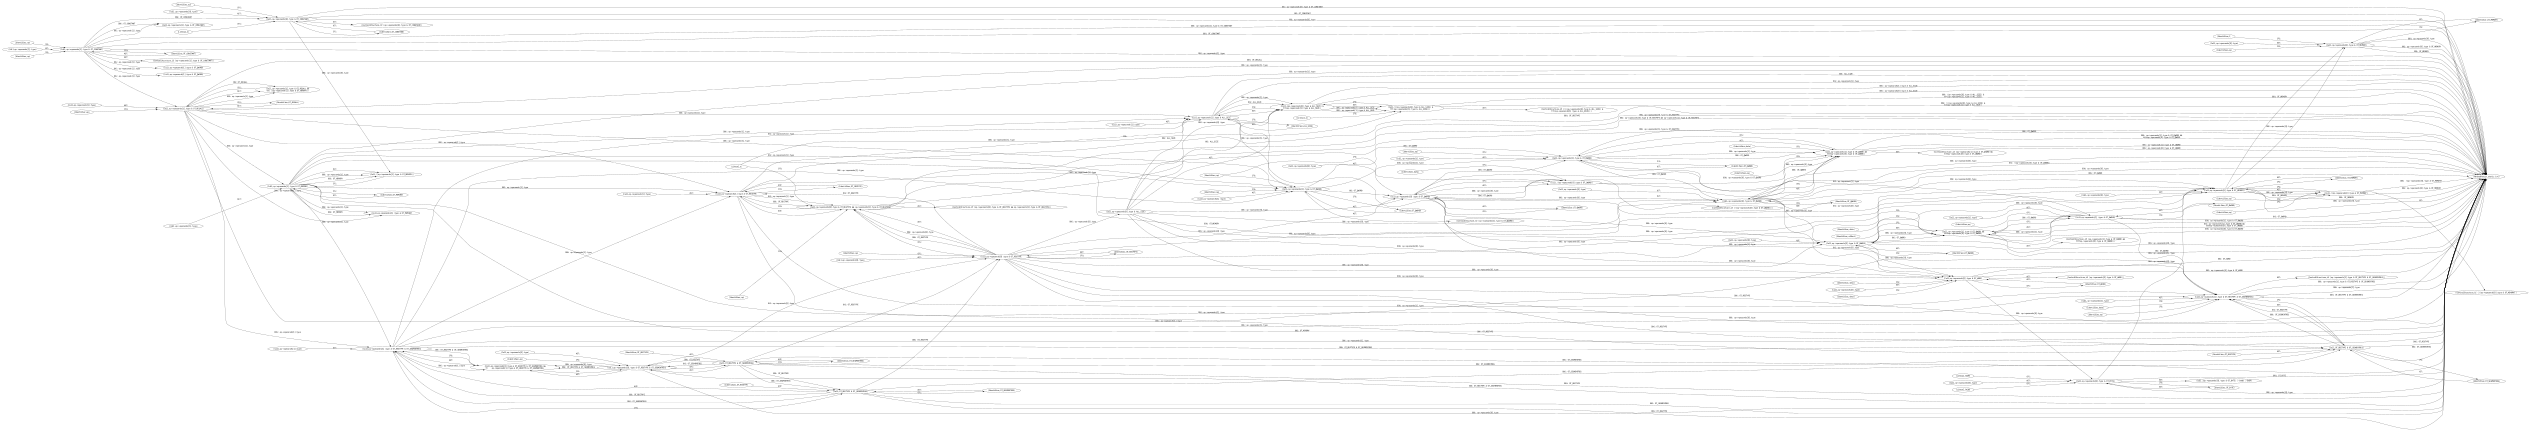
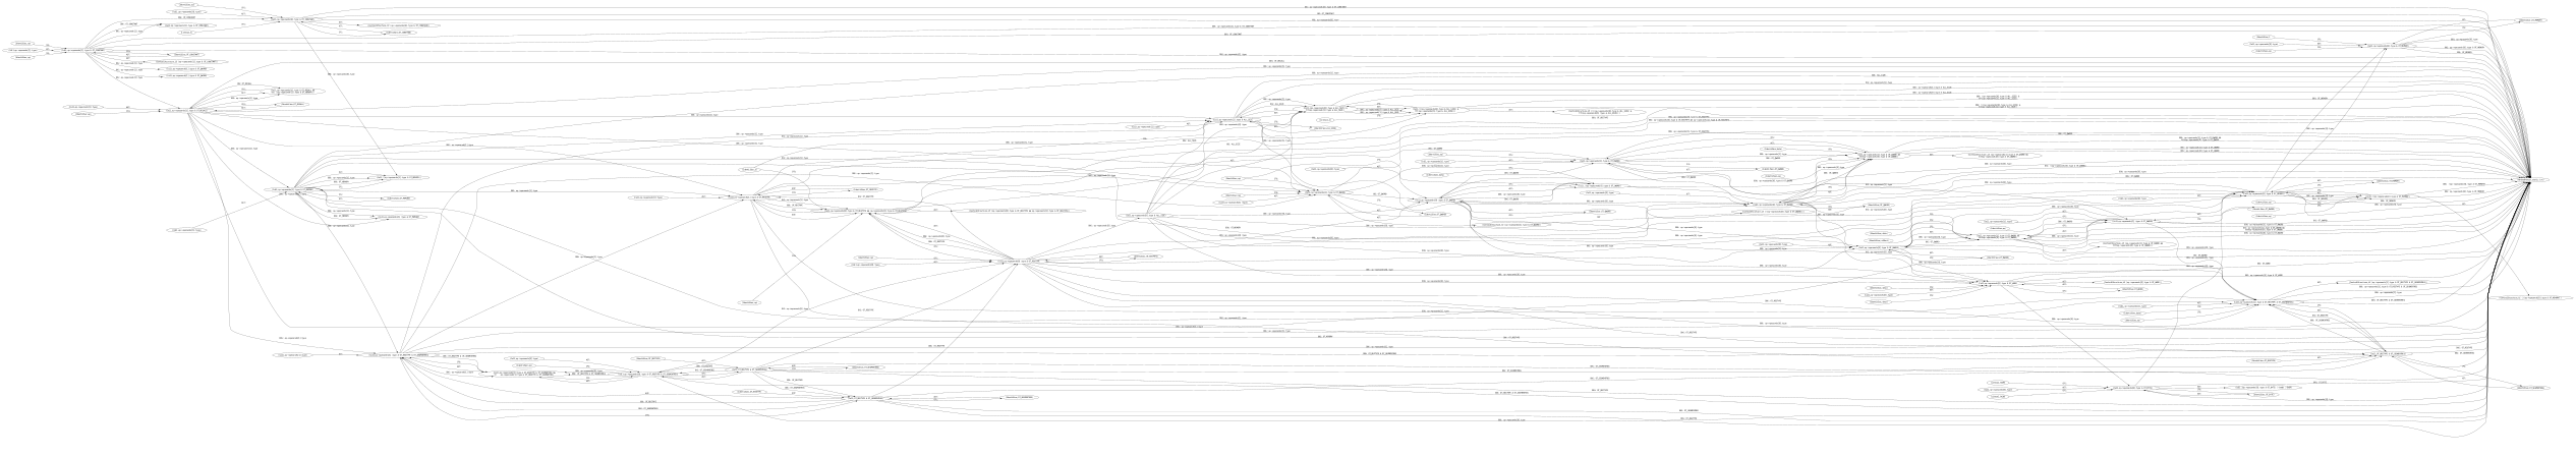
  digraph {
    fontname="IBM Plex Mono"
    rankdir=LR
    node [fontname="IBM Plex Mono"]
    edge [fontname="IBM Plex Mono"]
    n1 [label="(Call,op->operands[1].type & OT_REGTYPE)"]
    n2 [label="(Call,op->operands[0].type & OT_REGTYPE && op->operands[1].type & OT_REGTYPE)"]
    n3 [label="(Call,op->operands[1].type & ALL_SIZE)"]
    n4 [label="(Call,op->operands[1].type & OT_QWORD)"]
    n5 [label="(Call,op->operands[1].type & OT_REGTYPE & OT_SEGMENTREG)"]
    n6 [label="(Call,OT_REGTYPE & OT_SEGMENTREG)"]
    n7 [label="(MethodReturn,static int)"]
    n8 [label="(Identifier,OT_REGTYPE)"]
    n9 [label="(Call,op->operands[0].type & OT_REGTYPE)"]
    n10 [label="(ControlStructure,if (op->operands[0].type & OT_REGTYPE && op->operands[1].type & OT_REGTYPE))"]
    n11 [label="(Call,(op->operands[0].type & ALL_SIZE) &\n\t\t\t(op->operands[1].type & ALL_SIZE))"]
    n12 [label="(Identifier,ALL_SIZE)"]
    n13 [label="(Call,op->operands[0].type & OT_QWORD)"]
    n14 [label="(Call,op->operands[1].type & OT_QWORD)"]
    n15 [label="(Identifier,OT_QWORD)"]
    n16 [label="(ControlStructure,if (op->operands[1].type & OT_QWORD))"]
    n17 [label="(ControlStructure,if (op->operands[1].type & OT_REGTYPE & OT_SEGMENTREG))"]
    n18 [label="(Identifier,OT_SEGMENTREG)"]
    n19 [label="(Call,op->operands[1].type & OT_MEMORY)"]
    n20 [label="(Call,op->operands[1].type & OT_REGTYPE & OT_SEGMENTREG)"]
    n21 [label="(Call,op->operands[0].type & OT_MEMORY)"]
    n22 [label="(Call,op->operands[1].type & OT_MEMORY)"]
    n23 [label="(Identifier,OT_MEMORY)"]
    n24 [label="(Call,!(op->operands[1].type & OT_MEMORY))"]
    n25 [label="(Call,OT_REGTYPE & OT_SEGMENTREG)"]
    n26 [label="(Call,op->operands[0].type & OT_REGTYPE & OT_SEGMENTREG &&\n\t\t    op->operands[1].type & OT_REGTYPE & OT_SEGMENTREG)"]
    n27 [label="(Call,!(op->operands[0].type & OT_MEMORY))"]
    n28 [label="(Call,op->operands[0].type & OT_MEMORY)"]
    n29 [label="(Identifier,OT_MEMORY)"]
    n30 [label="(Call,op->operands[1].type & OT_REGALL)"]
    n31 [label="(Call,op->operands[1].type & OT_REGALL &&\n\t\t\t !(op->operands[1].type & OT_MEMORY))"]
    n32 [label="(Identifier,OT_REGALL)"]
    n33 [label="(Call,op->operands[1].type & OT_CONSTANT)"]
    n34 [label="(Call,op->operands[0].type & OT_CONSTANT)"]
    n35 [label="(Identifier,OT_CONSTANT)"]
    n36 [label="(ControlStructure,if (op->operands[1].type & OT_CONSTANT))"]
    n37 [label="(Call,op->operands[1].type & OT_QWORD)"]
    n38 [label="(Call,op->operands[1].type & OT_QWORD)"]
    n39 [label="(Call,op->operands[1].type & OT_CONSTANT)"]
    n40 [label="(ControlStructure,if (op->operands[0].type & OT_CONSTANT))"]
    n41 [label="(Identifier,OT_CONSTANT)"]
    n42 [label="(Identifier,OT_SEGMENTREG)"]
    n43 [label="(Call,op->operands[0].type & OT_REGTYPE & OT_SEGMENTREG)"]
    n44 [label="(Call,op->operands[0].type & OT_QWORD)"]
    n45 [label="(Call,op->operands[0].type & OT_DWORD)"]
    n46 [label="(Call,op->operands[0].type & OT_WORD)"]
    n47 [label="(Identifier,OT_REGTYPE)"]
    n48 [label="(Call,op->operands[0].type & ALL_SIZE)"]
    n49 [label="(Call,OT_REGTYPE & OT_SEGMENTREG)"]
    n50 [label="(Identifier,OT_SEGMENTREG)"]
    n51 [label="(Call,!(op->operands[0].type & OT_QWORD))"]
    n52 [label="(Identifier,OT_QWORD)"]
    n53 [label="(Call,op->operands[1].type & OT_QWORD &&\n\t\t\t\top->operands[0].type & OT_QWORD)"]
    n54 [label="(Identifier,OT_QWORD)"]
    n55 [label="(Call,op->operands[1].type & OT_DWORD &&\n\t\t\t\top->operands[0].type & OT_DWORD)"]
    n56 [label="(Identifier,OT_DWORD)"]
    n57 [label="(Call,op->operands[0].type & OT_BYTE)"]
    n58 [label="(ControlStructure,if (op->operands[0].type & OT_WORD))"]
    n59 [label="(Identifier,OT_WORD)"]
    n60 [label="(Call,!((op->operands[0].type & ALL_SIZE) &\n\t\t\t(op->operands[1].type & ALL_SIZE)))"]
    n61 [label="(ControlStructure,if (!((op->operands[0].type & ALL_SIZE) &\n\t\t\t(op->operands[1].type & ALL_SIZE))))"]
    n62 [label="(Call,op->operands[1].type & OT_DWORD)"]
    n63 [label="(Identifier,OT_QWORD)"]
    n64 [label="(ControlStructure,if (!(op->operands[0].type & OT_QWORD)))"]
    n65 [label="(ControlStructure,if (op->operands[1].type & OT_QWORD &&\n\t\t\t\top->operands[0].type & OT_QWORD))"]
    n66 [label="(Identifier,OT_DWORD)"]
    n67 [label="(ControlStructure,if (op->operands[1].type & OT_DWORD &&\n\t\t\t\top->operands[0].type & OT_DWORD))"]
    n68 [label="(Identifier,OT_BYTE)"]
    n69 [label="(Call,(op->operands[0].type & OT_BYTE) ? 0x88 : 0x89)"]
    n70 [label="(ControlStructure,if (!(op->operands[0].type & OT_MEMORY)))"]
    n71 [label="(Identifier,OT_MEMORY)"]
    n72 [label="(Identifier,data)"]
    n73 [label="(Call,op->operands[0].type)"]
    n74 [label="(Call,op->operands[1].type)"]
    n75 [label="(Call,op->operands[1].type)"]
    n76 [label="(Call,op->operands[0].type)"]
    n77 [label="(Call,op->operands[0].type)"]
    n78 [label="(Identifier,data)"]
    n79 [label="(Identifier,op)"]
    n80 [label="(Call,op->operands[0].type)"]
    n81 [label="(Call,op->operands[0].type)"]
    n82 [label="(Identifier,op)"]
    n83 [label="(Literal,1)"]
    n84 [label="(Identifier,op)"]
    n85 [label="(Call,op->operands[1].type)"]
    n86 [label="(Identifier,op)"]
    n87 [label="(Call,op->operands[1].type)"]
    n88 [label="(Identifier,OT_REGTYPE)"]
    n89 [label="(Identifier,l)"]
    n90 [label="(Call,op->operands[0].type)"]
    n91 [label="(Call,op->operands[0].type)"]
    n92 [label="(Call,op->operands[0].type)"]
    n93 [label="(Identifier,offset)"]
    n94 [label="(Literal,0x38)"]
    n95 [label="(Identifier,data)"]
    n96 [label="(Identifier,op)"]
    n97 [label="(Call,op->operands[1].type)"]
    n98 [label="(Identifier,data)"]
    n99 [label="(Identifier,op)"]
    n100 [label="(Identifier,op)"]
    n101 [label="(Identifier,data)"]
    n102 [label="(Call,op->operands[1].type)"]
    n103 [label="(Identifier,OT_REGTYPE)"]
    n104 [label="(Identifier,op)"]
    n105 [label="(Call,op->operands[1].type)"]
    n106 [label="(Literal,1)"]
    n107 [label="(Identifier,op)"]
    n108 [label="(Identifier,op)"]
    n109 [label="(Identifier,op)"]
    n110 [label="(Literal,0x89)"]
    n111 [label="(Call,op->operands[1].type)"]
    n112 [label="(Identifier,op)"]
    n113 [label="(Call,op->operands[0].type)"]
    n114 [label="(Identifier,op)"]
    n115 [label="(Identifier,op)"]
    n116 [label="(Identifier,op)"]
    n117 [label="(Call,op->operands[1].type)"]
    n118 [label="(Call,op->operands[0].type)"]
    n119 [label="(Identifier,op)"]
    n120 [label="(Identifier,data)"]
-   n121 [label="(Literal,a)"]
+   n121 [label="(Identifier,a)"]
    n122 [label="(Call,op->operands[1].type)"]
    n123 [label="(Identifier,OT_REGTYPE)"]
    n1 -> n2 [label="AST: "]
    n1 -> n2 [label="DDG: op->operands[1].type"]
    n1 -> n2 [label="DDG: OT_REGTYPE"]
    n1 -> n3 [label="DDG: op->operands[1].type"]
    n1 -> n4 [label="DDG: op->operands[1].type"]
    n1 -> n5 [label="DDG: op->operands[1].type"]
    n1 -> n6 [label="DDG: OT_REGTYPE"]
    n1 -> n7 [label="DDG: OT_REGTYPE"]
    n1 -> n8 [label="CFG: "]
    n2 -> n1 [label="CFG: "]
    n2 -> n7 [label="DDG: op->operands[0].type & OT_REGTYPE"]
    n2 -> n7 [label="DDG: op->operands[0].type & OT_REGTYPE && op->operands[1].type & OT_REGTYPE"]
    n2 -> n7 [label="DDG: op->operands[1].type & OT_REGTYPE"]
    n2 -> n9 [label="CFG: "]
    n2 -> n10 [label="AST: "]
    n3 -> n4 [label="DDG: op->operands[1].type"]
    n3 -> n5 [label="DDG: op->operands[1].type"]
    n3 -> n7 [label="DDG: ALL_SIZE"]
    n3 -> n7 [label="DDG: op->operands[1].type"]
    n3 -> n11 [label="AST: "]
    n3 -> n11 [label="DDG: op->operands[1].type"]
    n3 -> n11 [label="DDG: ALL_SIZE"]
    n3 -> n12 [label="CFG: "]
    n4 -> n13 [label="DDG: OT_QWORD"]
    n4 -> n14 [label="DDG: op->operands[1].type"]
    n4 -> n14 [label="DDG: OT_QWORD"]
    n4 -> n15 [label="CFG: "]
    n4 -> n16 [label="AST: "]
    n5 -> n6 [label="CFG: "]
    n5 -> n7 [label="DDG: op->operands[1].type & OT_REGTYPE & OT_SEGMENTREG"]
    n5 -> n7 [label="DDG: op->operands[1].type"]
    n5 -> n7 [label="DDG: OT_REGTYPE & OT_SEGMENTREG"]
    n5 -> n17 [label="AST: "]
    n6 -> n5 [label="AST: "]
    n6 -> n5 [label="DDG: OT_REGTYPE"]
    n6 -> n5 [label="DDG: OT_SEGMENTREG"]
    n6 -> n7 [label="DDG: OT_REGTYPE"]
    n6 -> n7 [label="DDG: OT_SEGMENTREG"]
    n6 -> n18 [label="CFG: "]
    n8 -> n1 [label="AST: "]
    n9 -> n1 [label="DDG: OT_REGTYPE"]
    n9 -> n2 [label="AST: "]
    n9 -> n2 [label="DDG: op->operands[0].type"]
    n9 -> n2 [label="DDG: OT_REGTYPE"]
    n9 -> n6 [label="DDG: OT_REGTYPE"]
    n9 -> n7 [label="DDG: OT_REGTYPE"]
    n9 -> n7 [label="DDG: op->operands[0].type"]
    n9 -> n13 [label="DDG: op->operands[0].type"]
    n9 -> n21 [label="DDG: op->operands[0].type"]
    n9 -> n44 [label="DDG: op->operands[0].type"]
    n9 -> n45 [label="DDG: op->operands[0].type"]
    n9 -> n46 [label="DDG: op->operands[0].type"]
    n9 -> n47 [label="CFG: "]
    n9 -> n48 [label="DDG: op->operands[0].type"]
    n11 -> n3 [label="CFG: "]
    n11 -> n7 [label="DDG: op->operands[1].type & ALL_SIZE"]
    n11 -> n7 [label="DDG: op->operands[0].type & ALL_SIZE"]
    n11 -> n60 [label="AST: "]
    n11 -> n60 [label="DDG: op->operands[0].type & ALL_SIZE"]
    n11 -> n60 [label="DDG: op->operands[1].type & ALL_SIZE"]
    n12 -> n3 [label="AST: "]
    n13 -> n7 [label="DDG: op->operands[0].type"]
    n13 -> n14 [label="DDG: OT_QWORD"]
    n13 -> n21 [label="DDG: op->operands[0].type"]
    n13 -> n44 [label="DDG: op->operands[0].type"]
    n13 -> n45 [label="DDG: op->operands[0].type"]
    n13 -> n46 [label="DDG: op->operands[0].type"]
    n13 -> n51 [label="AST: "]
    n13 -> n51 [label="DDG: op->operands[0].type"]
    n13 -> n51 [label="DDG: OT_QWORD"]
    n13 -> n52 [label="CFG: "]
    n14 -> n7 [label="DDG: OT_QWORD"]
    n14 -> n44 [label="DDG: OT_QWORD"]
    n14 -> n53 [label="AST: "]
    n14 -> n53 [label="DDG: op->operands[1].type"]
    n14 -> n53 [label="DDG: OT_QWORD"]
    n14 -> n62 [label="DDG: op->operands[1].type"]
    n14 -> n63 [label="CFG: "]
    n15 -> n4 [label="AST: "]
    n18 -> n6 [label="AST: "]
    n19 -> n1 [label="DDG: op->operands[1].type"]
    n19 -> n3 [label="DDG: op->operands[1].type"]
    n19 -> n4 [label="DDG: op->operands[1].type"]
    n19 -> n5 [label="DDG: op->operands[1].type"]
    n19 -> n7 [label="DDG: op->operands[1].type"]
    n19 -> n7 [label="DDG: OT_MEMORY"]
    n19 -> n20 [label="DDG: op->operands[1].type"]
    n19 -> n21 [label="DDG: OT_MEMORY"]
    n19 -> n22 [label="DDG: op->operands[1].type"]
    n19 -> n22 [label="DDG: OT_MEMORY"]
    n19 -> n23 [label="CFG: "]
    n19 -> n24 [label="AST: "]
    n19 -> n24 [label="DDG: op->operands[1].type"]
    n19 -> n24 [label="DDG: OT_MEMORY"]
    n20 -> n1 [label="DDG: op->operands[1].type"]
    n20 -> n3 [label="DDG: op->operands[1].type"]
    n20 -> n4 [label="DDG: op->operands[1].type"]
    n20 -> n5 [label="DDG: op->operands[1].type"]
    n20 -> n7 [label="DDG: op->operands[1].type"]
    n20 -> n7 [label="DDG: OT_REGTYPE & OT_SEGMENTREG"]
    n20 -> n25 [label="CFG: "]
    n20 -> n26 [label="AST: "]
    n20 -> n26 [label="DDG: op->operands[1].type"]
    n20 -> n26 [label="DDG: OT_REGTYPE & OT_SEGMENTREG"]
    n21 -> n7 [label="DDG: OT_MEMORY"]
    n21 -> n7 [label="DDG: op->operands[0].type"]
    n21 -> n27 [label="AST: "]
    n21 -> n27 [label="DDG: op->operands[0].type"]
    n21 -> n27 [label="DDG: OT_MEMORY"]
    n21 -> n28 [label="DDG: op->operands[0].type"]
    n21 -> n28 [label="DDG: OT_MEMORY"]
    n21 -> n29 [label="CFG: "]
    n23 -> n19 [label="AST: "]
    n24 -> n19 [label="CFG: "]
    n25 -> n6 [label="DDG: OT_SEGMENTREG"]
    n25 -> n7 [label="DDG: OT_SEGMENTREG"]
    n25 -> n7 [label="DDG: OT_REGTYPE"]
    n25 -> n9 [label="DDG: OT_REGTYPE"]
    n25 -> n20 [label="AST: "]
    n25 -> n20 [label="DDG: OT_REGTYPE"]
    n25 -> n20 [label="DDG: OT_SEGMENTREG"]
    n25 -> n42 [label="CFG: "]
    n26 -> n20 [label="CFG: "]
    n26 -> n43 [label="CFG: "]
    n27 -> n7 [label="DDG: !(op->operands[0].type & OT_MEMORY)"]
    n27 -> n7 [label="DDG: op->operands[0].type & OT_MEMORY"]
    n27 -> n21 [label="CFG: "]
    n27 -> n70 [label="AST: "]
    n28 -> n7 [label="DDG: op->operands[0].type"]
    n28 -> n7 [label="DDG: op->operands[0].type & OT_MEMORY"]
    n28 -> n7 [label="DDG: OT_MEMORY"]
    n28 -> n71 [label="CFG: "]
    n29 -> n21 [label="AST: "]
    n30 -> n1 [label="DDG: op->operands[1].type"]
    n30 -> n3 [label="DDG: op->operands[1].type"]
    n30 -> n4 [label="DDG: op->operands[1].type"]
    n30 -> n5 [label="DDG: op->operands[1].type"]
    n30 -> n7 [label="DDG: OT_REGALL"]
    n30 -> n7 [label="DDG: op->operands[1].type"]
    n30 -> n19 [label="DDG: op->operands[1].type"]
    n30 -> n20 [label="DDG: op->operands[1].type"]
    n30 -> n22 [label="DDG: op->operands[1].type"]
    n30 -> n31 [label="AST: "]
    n30 -> n31 [label="DDG: op->operands[1].type"]
    n30 -> n31 [label="DDG: OT_REGALL"]
    n30 -> n32 [label="CFG: "]
    n31 -> n30 [label="CFG: "]
    n32 -> n30 [label="AST: "]
    n33 -> n7 [label="DDG: op->operands[1].type & OT_CONSTANT"]
    n33 -> n7 [label="DDG: OT_CONSTANT"]
    n33 -> n7 [label="DDG: op->operands[1].type"]
    n33 -> n30 [label="DDG: op->operands[1].type"]
    n33 -> n34 [label="DDG: OT_CONSTANT"]
    n33 -> n35 [label="CFG: "]
    n33 -> n36 [label="AST: "]
    n33 -> n37 [label="DDG: op->operands[1].type"]
    n33 -> n38 [label="DDG: op->operands[1].type"]
    n33 -> n39 [label="DDG: op->operands[1].type"]
    n33 -> n39 [label="DDG: OT_CONSTANT"]
    n34 -> n7 [label="DDG: op->operands[0].type & OT_CONSTANT"]
    n34 -> n7 [label="DDG: OT_CONSTANT"]
    n34 -> n7 [label="DDG: op->operands[0].type"]
    n34 -> n24 [label="DDG: op->operands[0].type"]
    n34 -> n40 [label="AST: "]
    n34 -> n41 [label="CFG: "]
    n35 -> n33 [label="AST: "]
    n41 -> n34 [label="AST: "]
    n42 -> n25 [label="AST: "]
    n43 -> n7 [label="DDG: OT_REGTYPE & OT_SEGMENTREG"]
    n43 -> n7 [label="DDG: op->operands[0].type"]
    n43 -> n9 [label="DDG: op->operands[0].type"]
    n43 -> n26 [label="AST: "]
    n43 -> n26 [label="DDG: op->operands[0].type"]
    n43 -> n26 [label="DDG: OT_REGTYPE & OT_SEGMENTREG"]
    n43 -> n49 [label="CFG: "]
    n44 -> n7 [label="DDG: op->operands[0].type"]
    n44 -> n7 [label="DDG: OT_QWORD"]
    n44 -> n21 [label="DDG: op->operands[0].type"]
    n44 -> n45 [label="DDG: op->operands[0].type"]
    n44 -> n46 [label="DDG: op->operands[0].type"]
    n44 -> n53 [label="AST: "]
    n44 -> n53 [label="DDG: op->operands[0].type"]
    n44 -> n53 [label="DDG: OT_QWORD"]
    n44 -> n54 [label="CFG: "]
    n45 -> n7 [label="DDG: OT_DWORD"]
    n45 -> n7 [label="DDG: op->operands[0].type"]
    n45 -> n21 [label="DDG: op->operands[0].type"]
    n45 -> n46 [label="DDG: op->operands[0].type"]
    n45 -> n55 [label="AST: "]
    n45 -> n55 [label="DDG: op->operands[0].type"]
    n45 -> n55 [label="DDG: OT_DWORD"]
    n45 -> n56 [label="CFG: "]
    n46 -> n7 [label="DDG: OT_WORD"]
    n46 -> n7 [label="DDG: op->operands[0].type & OT_WORD"]
    n46 -> n57 [label="DDG: op->operands[0].type"]
    n46 -> n58 [label="AST: "]
    n46 -> n59 [label="CFG: "]
    n47 -> n9 [label="AST: "]
    n48 -> n3 [label="DDG: ALL_SIZE"]
    n48 -> n11 [label="AST: "]
    n48 -> n11 [label="DDG: op->operands[0].type"]
    n48 -> n11 [label="DDG: ALL_SIZE"]
    n48 -> n13 [label="DDG: op->operands[0].type"]
    n48 -> n21 [label="DDG: op->operands[0].type"]
    n48 -> n44 [label="DDG: op->operands[0].type"]
    n48 -> n45 [label="DDG: op->operands[0].type"]
    n48 -> n46 [label="DDG: op->operands[0].type"]
    n49 -> n6 [label="DDG: OT_SEGMENTREG"]
    n49 -> n7 [label="DDG: OT_REGTYPE"]
    n49 -> n7 [label="DDG: OT_SEGMENTREG"]
    n49 -> n9 [label="DDG: OT_REGTYPE"]
    n49 -> n25 [label="DDG: OT_REGTYPE"]
    n49 -> n25 [label="DDG: OT_SEGMENTREG"]
    n49 -> n43 [label="AST: "]
    n49 -> n43 [label="DDG: OT_REGTYPE"]
    n49 -> n43 [label="DDG: OT_SEGMENTREG"]
    n49 -> n50 [label="CFG: "]
    n50 -> n49 [label="AST: "]
    n51 -> n7 [label="DDG: !(op->operands[0].type & OT_QWORD)"]
    n51 -> n13 [label="CFG: "]
    n51 -> n53 [label="DDG: op->operands[0].type & OT_QWORD"]
-   n51 -> n64 [label="AST: "]
+   n16 -> n64 [label="AST: "]
    n52 -> n13 [label="AST: "]
    n53 -> n7 [label="DDG: op->operands[0].type & OT_QWORD"]
    n53 -> n7 [label="DDG: op->operands[1].type & OT_QWORD &&\n\t\t\t\top->operands[0].type & OT_QWORD"]
    n53 -> n7 [label="DDG: op->operands[1].type & OT_QWORD"]
    n53 -> n14 [label="CFG: "]
    n53 -> n44 [label="CFG: "]
    n53 -> n65 [label="AST: "]
    n54 -> n44 [label="AST: "]
    n55 -> n7 [label="DDG: op->operands[1].type & OT_DWORD"]
    n55 -> n7 [label="DDG: op->operands[1].type & OT_DWORD &&\n\t\t\t\top->operands[0].type & OT_DWORD"]
    n55 -> n7 [label="DDG: op->operands[0].type & OT_DWORD"]
    n55 -> n45 [label="CFG: "]
    n55 -> n62 [label="CFG: "]
    n55 -> n67 [label="AST: "]
    n56 -> n45 [label="AST: "]
    n57 -> n7 [label="DDG: OT_BYTE"]
    n57 -> n7 [label="DDG: op->operands[0].type"]
    n57 -> n21 [label="DDG: op->operands[0].type"]
    n57 -> n68 [label="CFG: "]
    n57 -> n69 [label="AST: "]
    n59 -> n46 [label="AST: "]
    n60 -> n7 [label="DDG: !((op->operands[0].type & ALL_SIZE) &\n\t\t\t(op->operands[1].type & ALL_SIZE))"]
    n60 -> n7 [label="DDG: (op->operands[0].type & ALL_SIZE) &\n\t\t\t(op->operands[1].type & ALL_SIZE)"]
    n60 -> n11 [label="CFG: "]
    n60 -> n61 [label="AST: "]
    n62 -> n5 [label="DDG: op->operands[1].type"]
    n62 -> n7 [label="DDG: OT_DWORD"]
    n62 -> n55 [label="AST: "]
    n62 -> n55 [label="DDG: op->operands[1].type"]
    n62 -> n55 [label="DDG: OT_DWORD"]
    n62 -> n66 [label="CFG: "]
    n63 -> n14 [label="AST: "]
    n66 -> n62 [label="AST: "]
    n68 -> n57 [label="AST: "]
    n71 -> n28 [label="AST: "]
    n72 -> n55 [label="CFG: "]
    n73 -> n9 [label="AST: "]
    n74 -> n4 [label="AST: "]
    n75 -> n30 [label="AST: "]
    n76 -> n13 [label="AST: "]
    n77 -> n43 [label="AST: "]
    n78 -> n46 [label="CFG: "]
    n79 -> n27 [label="CFG: "]
    n80 -> n44 [label="AST: "]
    n81 -> n57 [label="AST: "]
    n82 -> n33 [label="CFG: "]
    n83 -> n34 [label="CFG: "]
    n84 -> n4 [label="CFG: "]
    n85 -> n5 [label="AST: "]
    n86 -> n14 [label="CFG: "]
    n87 -> n14 [label="AST: "]
    n88 -> n25 [label="AST: "]
    n89 -> n28 [label="CFG: "]
    n90 -> n21 [label="AST: "]
    n91 -> n46 [label="AST: "]
    n92 -> n28 [label="AST: "]
    n93 -> n55 [label="CFG: "]
    n94 -> n57 [label="CFG: "]
    n95 -> n46 [label="CFG: "]
    n96 -> n27 [label="CFG: "]
    n97 -> n20 [label="AST: "]
    n98 -> n51 [label="CFG: "]
    n99 -> n43 [label="CFG: "]
    n100 -> n62 [label="CFG: "]
    n101 -> n5 [label="CFG: "]
    n102 -> n33 [label="AST: "]
    n103 -> n6 [label="AST: "]
    n104 -> n9 [label="CFG: "]
    n105 -> n1 [label="AST: "]
    n106 -> n60 [label="CFG: "]
    n107 -> n2 [label="CFG: "]
    n108 -> n53 [label="CFG: "]
    n109 -> n34 [label="CFG: "]
    n110 -> n57 [label="CFG: "]
    n111 -> n19 [label="AST: "]
    n112 -> n33 [label="CFG: "]
    n113 -> n45 [label="AST: "]
    n114 -> n4 [label="CFG: "]
    n114 -> n51 [label="CFG: "]
    n115 -> n30 [label="CFG: "]
    n116 -> n28 [label="CFG: "]
    n117 -> n3 [label="AST: "]
    n118 -> n34 [label="AST: "]
    n119 -> n5 [label="CFG: "]
    n120 -> n53 [label="CFG: "]
    n121 -> n2 [label="CFG: "]
    n121 -> n60 [label="CFG: "]
    n122 -> n62 [label="AST: "]
    n123 -> n49 [label="AST: "]
  }
